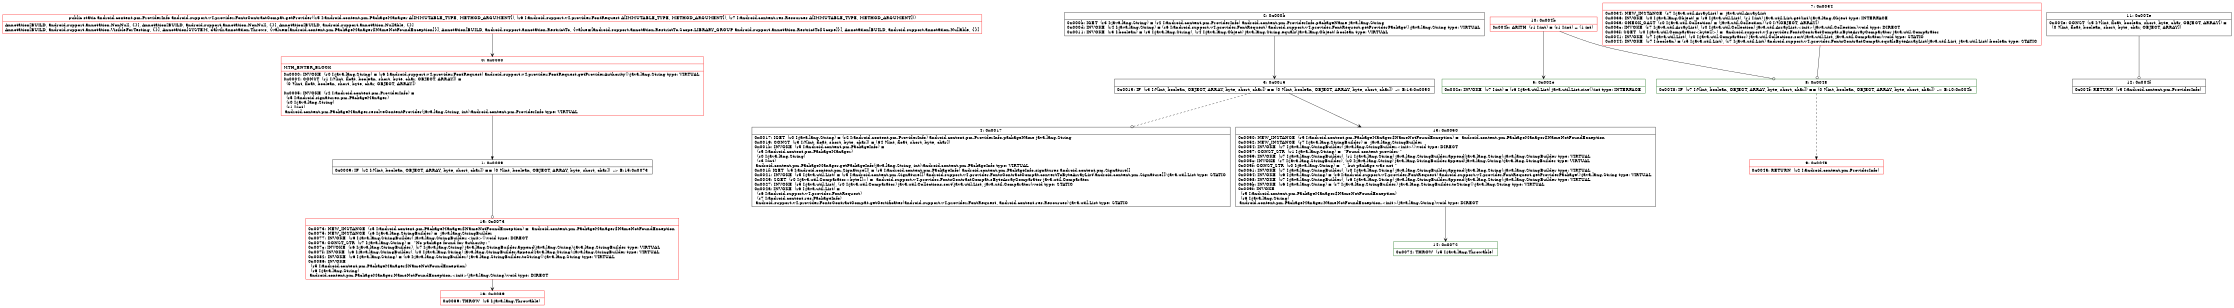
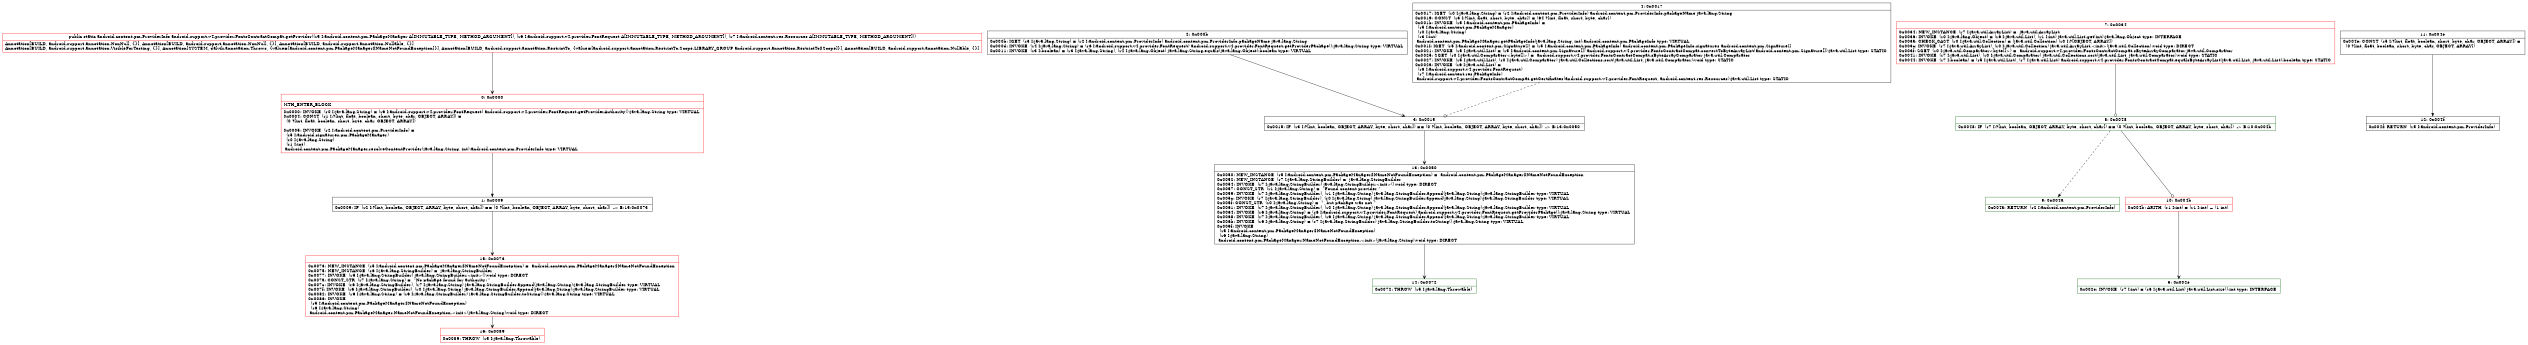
  digraph {
    node [color=black shape=record]
    edge [arrowhead=vee]
    n1 [color=red label="{0\:\ 0x0000|MTH_ENTER_BLOCK\l|0x0000: INVOKE  (r0 I:java.lang.String) = (r6 I:android.support.v4.provider.FontRequest) android.support.v4.provider.FontRequest.getProviderAuthority():java.lang.String type: VIRTUAL \l0x0004: CONST  (r1 I:?[int, float, boolean, short, byte, char, OBJECT, ARRAY]) = \l  (0 ?[int, float, boolean, short, byte, char, OBJECT, ARRAY])\l \l0x0005: INVOKE  (r2 I:android.content.pm.ProviderInfo) = \l  (r5 I:android.signatures.pm.PackageManager)\l  (r0 I:java.lang.String)\l  (r1 I:int)\l android.content.pm.PackageManager.resolveContentProvider(java.lang.String, int):android.content.pm.ProviderInfo type: VIRTUAL \l}"]
    n2 [label="{1\:\ 0x0009|0x0009: IF  (r2 I:?[int, boolean, OBJECT, ARRAY, byte, short, char]) == (0 ?[int, boolean, OBJECT, ARRAY, byte, short, char])  \-\> B:15:0x0073 \l}"]
    n3 [color=red label="{15\:\ 0x0073|0x0073: NEW_INSTANCE  (r5 I:android.content.pm.PackageManager$NameNotFoundException) =  android.content.pm.PackageManager$NameNotFoundException \l0x0075: NEW_INSTANCE  (r6 I:java.lang.StringBuilder) =  java.lang.StringBuilder \l0x0077: INVOKE  (r6 I:java.lang.StringBuilder) java.lang.StringBuilder.\<init\>():void type: DIRECT \l0x007a: CONST_STR  (r7 I:java.lang.String) =  \"No package found for authority: \" \l0x007c: INVOKE  (r6 I:java.lang.StringBuilder), (r7 I:java.lang.String) java.lang.StringBuilder.append(java.lang.String):java.lang.StringBuilder type: VIRTUAL \l0x007f: INVOKE  (r6 I:java.lang.StringBuilder), (r0 I:java.lang.String) java.lang.StringBuilder.append(java.lang.String):java.lang.StringBuilder type: VIRTUAL \l0x0082: INVOKE  (r6 I:java.lang.String) = (r6 I:java.lang.StringBuilder) java.lang.StringBuilder.toString():java.lang.String type: VIRTUAL \l0x0086: INVOKE  \l  (r5 I:android.content.pm.PackageManager$NameNotFoundException)\l  (r6 I:java.lang.String)\l android.content.pm.PackageManager.NameNotFoundException.\<init\>(java.lang.String):void type: DIRECT \l}"]
    n4 [label="{2\:\ 0x000b|0x000b: IGET  (r3 I:java.lang.String) = (r2 I:android.content.pm.ProviderInfo) android.content.pm.ProviderInfo.packageName java.lang.String \l0x000d: INVOKE  (r4 I:java.lang.String) = (r6 I:android.support.v4.provider.FontRequest) android.support.v4.provider.FontRequest.getProviderPackage():java.lang.String type: VIRTUAL \l0x0011: INVOKE  (r3 I:boolean) = (r3 I:java.lang.String), (r4 I:java.lang.Object) java.lang.String.equals(java.lang.Object):boolean type: VIRTUAL \l}"]
    n5 [label="{3\:\ 0x0015|0x0015: IF  (r3 I:?[int, boolean, OBJECT, ARRAY, byte, short, char]) == (0 ?[int, boolean, OBJECT, ARRAY, byte, short, char])  \-\> B:13:0x0050 \l}"]
    n6 [color=red label="{16\:\ 0x0089|0x0089: THROW  (r5 I:java.lang.Throwable) \l}"]
    n7 [label="{4\:\ 0x0017|0x0017: IGET  (r0 I:java.lang.String) = (r2 I:android.content.pm.ProviderInfo) android.content.pm.ProviderInfo.packageName java.lang.String \l0x0019: CONST  (r3 I:?[int, float, short, byte, char]) = (64 ?[int, float, short, byte, char]) \l0x001b: INVOKE  (r5 I:android.content.pm.PackageInfo) = \l  (r5 I:android.content.pm.PackageManager)\l  (r0 I:java.lang.String)\l  (r3 I:int)\l android.content.pm.PackageManager.getPackageInfo(java.lang.String, int):android.content.pm.PackageInfo type: VIRTUAL \l0x001f: IGET  (r5 I:android.content.pm.Signature[]) = (r5 I:android.content.pm.PackageInfo) android.content.pm.PackageInfo.signatures android.content.pm.Signature[] \l0x0021: INVOKE  (r5 I:java.util.List) = (r5 I:android.content.pm.Signature[]) android.support.v4.provider.FontsContractCompat.convertToByteArrayList(android.content.pm.Signature[]):java.util.List type: STATIC \l0x0025: SGET  (r0 I:java.util.Comparator\<byte[]\>) =  android.support.v4.provider.FontsContractCompat.sByteArrayComparator java.util.Comparator \l0x0027: INVOKE  (r5 I:java.util.List), (r0 I:java.util.Comparator) java.util.Collections.sort(java.util.List, java.util.Comparator):void type: STATIC \l0x002a: INVOKE  (r6 I:java.util.List) = \l  (r6 I:android.support.v4.provider.FontRequest)\l  (r7 I:android.content.res.PackageInfo)\l android.support.v4.provider.FontsContractCompat.getCertificates(android.support.v4.provider.FontRequest, android.content.res.Resources):java.util.List type: STATIC \l}"]
    n8 [label="{13\:\ 0x0050|0x0050: NEW_INSTANCE  (r5 I:android.content.pm.PackageManager$NameNotFoundException) =  android.content.pm.PackageManager$NameNotFoundException \l0x0052: NEW_INSTANCE  (r7 I:java.lang.StringBuilder) =  java.lang.StringBuilder \l0x0054: INVOKE  (r7 I:java.lang.StringBuilder) java.lang.StringBuilder.\<init\>():void type: DIRECT \l0x0057: CONST_STR  (r1 I:java.lang.String) =  \"Found content provider \" \l0x0059: INVOKE  (r7 I:java.lang.StringBuilder), (r1 I:java.lang.String) java.lang.StringBuilder.append(java.lang.String):java.lang.StringBuilder type: VIRTUAL \l0x005c: INVOKE  (r7 I:java.lang.StringBuilder), (r0 I:java.lang.String) java.lang.StringBuilder.append(java.lang.String):java.lang.StringBuilder type: VIRTUAL \l0x005f: CONST_STR  (r0 I:java.lang.String) =  \", but package was not \" \l0x0061: INVOKE  (r7 I:java.lang.StringBuilder), (r0 I:java.lang.String) java.lang.StringBuilder.append(java.lang.String):java.lang.StringBuilder type: VIRTUAL \l0x0064: INVOKE  (r6 I:java.lang.String) = (r6 I:android.support.v4.provider.FontRequest) android.support.v4.provider.FontRequest.getProviderPackage():java.lang.String type: VIRTUAL \l0x0068: INVOKE  (r7 I:java.lang.StringBuilder), (r6 I:java.lang.String) java.lang.StringBuilder.append(java.lang.String):java.lang.StringBuilder type: VIRTUAL \l0x006b: INVOKE  (r6 I:java.lang.String) = (r7 I:java.lang.StringBuilder) java.lang.StringBuilder.toString():java.lang.String type: VIRTUAL \l0x009f: INVOKE  \l  (r5 I:android.content.pm.PackageManager$NameNotFoundException)\l  (r6 I:java.lang.String)\l android.content.pm.PackageManager.NameNotFoundException.\<init\>(java.lang.String):void type: DIRECT \l}"]
    n9 [color=darkgreen label="{14\:\ 0x0072|0x0072: THROW  (r5 I:java.lang.Throwable) \l}"]
    n10 [color=darkgreen label="{5\:\ 0x002e|0x002e: INVOKE  (r7 I:int) = (r6 I:java.util.List) java.util.List.size():int type: INTERFACE \l}"]
    n11 [color=red label="{7\:\ 0x0034|0x0034: NEW_INSTANCE  (r7 I:java.util.ArrayList) =  java.util.ArrayList \l0x0036: INVOKE  (r0 I:java.lang.Object) = (r6 I:java.util.List), (r1 I:int) java.util.List.get(int):java.lang.Object type: INTERFACE \l0x003a: CHECK_CAST  (r0 I:java.util.Collection) = (java.util.Collection) (r0 I:?[OBJECT, ARRAY]) \l0x003c: INVOKE  (r7 I:java.util.ArrayList), (r0 I:java.util.Collection) java.util.ArrayList.\<init\>(java.util.Collection):void type: DIRECT \l0x003f: SGET  (r0 I:java.util.Comparator\<byte[]\>) =  android.support.v4.provider.FontsContractCompat.sByteArrayComparator java.util.Comparator \l0x0041: INVOKE  (r7 I:java.util.List), (r0 I:java.util.Comparator) java.util.Collections.sort(java.util.List, java.util.Comparator):void type: STATIC \l0x0044: INVOKE  (r7 I:boolean) = (r5 I:java.util.List), (r7 I:java.util.List) android.support.v4.provider.FontsContractCompat.equalsByteArrayList(java.util.List, java.util.List):boolean type: STATIC \l}"]
    n12 [color=darkgreen label="{8\:\ 0x0048|0x0048: IF  (r7 I:?[int, boolean, OBJECT, ARRAY, byte, short, char]) == (0 ?[int, boolean, OBJECT, ARRAY, byte, short, char])  \-\> B:10:0x004b \l}"]
    n13 [label="{11\:\ 0x004e|0x004e: CONST  (r5 I:?[int, float, boolean, short, byte, char, OBJECT, ARRAY]) = \l  (0 ?[int, float, boolean, short, byte, char, OBJECT, ARRAY])\l \l}"]
    n14 [label="{12\:\ 0x004f|0x004f: RETURN  (r5 I:android.content.pm.ProviderInfo) \l}"]
-   n15 [color=red label="{9\:\ 0x004a|0x004a: RETURN  (r2 I:android.content.pm.ProviderInfo) \l}"]
+   n15 [color=darkgreen label="{9\:\ 0x004a|0x004a: RETURN  (r2 I:android.content.pm.ProviderInfo) \l}"]
    n16 [color=red label="{10\:\ 0x004b|0x004b: ARITH  (r1 I:int) = (r1 I:int) + (1 int) \l}"]
    n17 [color=red label="{public static android.content.pm.ProviderInfo android.support.v4.provider.FontsContractCompat.getProvider((r5 I:android.content.pm.PackageManager A[IMMUTABLE_TYPE, METHOD_ARGUMENT]), (r6 I:android.support.v4.provider.FontRequest A[IMMUTABLE_TYPE, METHOD_ARGUMENT]), (r7 I:android.content.res.Resources A[IMMUTABLE_TYPE, METHOD_ARGUMENT]))  | Annotation[BUILD, android.support.annotation.NonNull, \{\}], Annotation[BUILD, android.support.annotation.NonNull, \{\}], Annotation[BUILD, android.support.annotation.Nullable, \{\}]\lAnnotation[BUILD, android.support.annotation.VisibleForTesting, \{\}], Annotation[SYSTEM, dalvik.annotation.Throws, \{value=[android.content.pm.PackageManager$NameNotFoundException]\}], Annotation[BUILD, android.support.annotation.RestrictTo, \{value=[android.support.annotation.RestrictTo.Scope.LIBRARY_GROUP android.support.annotation.RestrictTo$Scope]\}], Annotation[BUILD, android.support.annotation.Nullable, \{\}]\l}"]
    n1 -> n2 [arrowhead=normal]
-   n2 -> n3 [arrowhead=odot]
+   n2 -> n3
    n3 -> n6
    n4 -> n5
-   n5 -> n7 [arrowhead=odot style=dashed]
+   n7 -> n5 [arrowhead=odot style=dashed]
    n5 -> n8
    n8 -> n9
    n11 -> n12 [arrowhead=odot]
    n12 -> n15 [arrowhead=normal style=dashed]
-   n16 -> n12 [arrowhead=odot]
-   n13 -> n14 [arrowhead=odot]
+   n12 -> n16 [arrowhead=odot]
+   n13 -> n14 [arrowhead=normal]
    n16 -> n10
    n17 -> n1
  }
